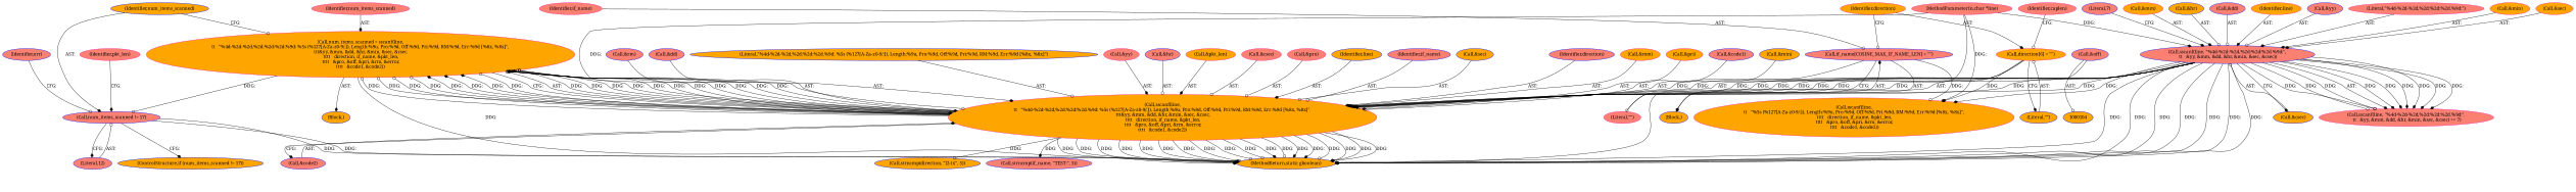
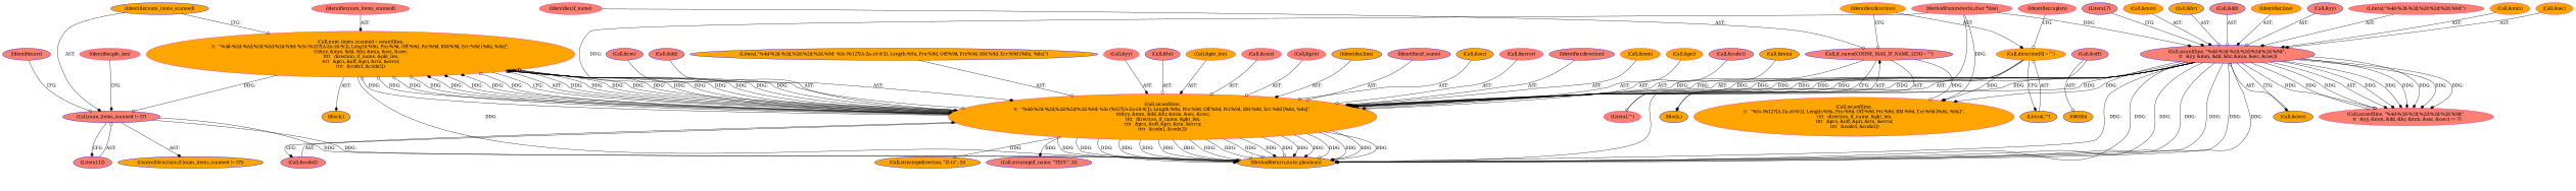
  digraph {
    fontname="Noto Serif"
    node [color=blue fillcolor=salmon fontname="Noto Serif" style=filled]
    edge [arrowhead=diamond fontname="Noto Serif"]
    n1 [color=deeppink fillcolor=orange label="(Call,num_items_scanned = sscanf(line,\n\t\t   \"%4d-%2d-%2d,%2d:%2d:%2d.%9d: %5s (%127[A-Za-z0-9/:]), Length:%9u, Pro:%9d, Off:%9d, Pri:%9d, RM:%9d, Err:%9d [%8x, %8x]\",\n \t\t\t&yy, &mm, &dd, &hr, &min, &sec, &csec,\n \t\t\t\t   direction, if_name, &pkt_len,\n \t\t\t\t   &pro, &off, &pri, &rm, &error,\n\t\t\t\t   &code1, &code2))"]
    n2 [color=deeppink fillcolor=orange label="(Call,sscanf(line,\n\t\t   \"%4d-%2d-%2d,%2d:%2d:%2d.%9d: %5s (%127[A-Za-z0-9/:]), Length:%9u, Pro:%9d, Off:%9d, Pri:%9d, RM:%9d, Err:%9d [%8x, %8x]\",\n \t\t\t&yy, &mm, &dd, &hr, &min, &sec, &csec,\n \t\t\t\t   direction, if_name, &pkt_len,\n \t\t\t\t   &pro, &off, &pri, &rm, &error,\n\t\t\t\t   &code1, &code2))"]
    n3 [label="(Call,num_items_scanned != 17)"]
    n4 [fillcolor=orange label="(Block,)"]
    n5 [fillcolor=orange label="(MethodReturn,static gboolean)"]
    n6 [label="(Call,&code2)"]
    n7 [fillcolor=orange label="(Call,strncmp(direction, \"l2-tx\", 5))"]
    n8 [label="(Call,strncmp(if_name, \"TEST:\", 5))"]
    n9 [fillcolor=orange label="(ControlStructure,if (num_items_scanned != 17))"]
    n10 [label="(Literal,12)"]
    n11 [label="(Call,sscanf(line, \"%4d-%2d-%2d,%2d:%2d:%2d.%9d:\",\n \t\t   &yy, &mm, &dd, &hr, &min, &sec, &csec))"]
    n12 [fillcolor=orange label="(Call,&csec)"]
    n13 [color=deeppink label="(Call,sscanf(line, \"%4d-%2d-%2d,%2d:%2d:%2d.%9d:\",\n \t\t   &yy, &mm, &dd, &hr, &min, &sec, &csec) == 7)"]
    n14 [color=deeppink fillcolor=orange label="(Call,sscanf(line,\n\t\t   \"%5s (%127[A-Za-z0-9/:]), Length:%9u, Pro:%9d, Off:%9d, Pri:%9d, RM:%9d, Err:%9d [%8x, %8x]\",\n \t\t\t\t   direction, if_name, &pkt_len,\n \t\t\t\t   &pro, &off, &pri, &rm, &error,\n \t\t\t\t   &code1, &code2))"]
    n15 [color=deeppink label="(MethodParameterIn,char *line)"]
    n16 [color=deeppink fillcolor=orange label="(Call,direction[6] = \"\")"]
    n17 [fillcolor=orange label="(Literal,\"\")"]
    n18 [fillcolor=orange label="(Block,)"]
    n19 [label="(Call,if_name[COSINE_MAX_IF_NAME_LEN] = \"\")"]
    n20 [color=deeppink label="(Literal,\"\")"]
    n21 [color=deeppink label="(Identifier,pkt_len)"]
    n22 [label="(Call,&rm)"]
    n23 [color=deeppink fillcolor=orange label="(Call,&mm)"]
    n24 [label="(Call,&dd)"]
    n25 [color=deeppink label="(Identifier,if_name)"]
    n26 [fillcolor=orange label="(Literal,\"%4d-%2d-%2d,%2d:%2d:%2d.%9d: %5s (%127[A-Za-z0-9/:]), Length:%9u, Pro:%9d, Off:%9d, Pri:%9d, RM:%9d, Err:%9d [%8x, %8x]\")"]
    n27 [fillcolor=orange label="(Identifier,num_items_scanned)"]
    n28 [color=deeppink label="(Call,&yy)"]
    n29 [color=deeppink label="(Identifier,num_items_scanned)"]
    n30 [fillcolor=orange label="(Call,&hr)"]
    n31 [label="(Call,&hr)"]
    n32 [color=deeppink fillcolor=orange label="(Call,&pkt_len)"]
    n33 [label="(Call,&dd)"]
    n34 [color=deeppink label="(Call,&csec)"]
    n35 [color=deeppink label="(Call,&pro)"]
    n36 [color=deeppink fillcolor=orange label="(Identifier,line)"]
    n37 [color=deeppink fillcolor=orange label="(Identifier,direction)"]
    n38 [label="(Call,&yy)"]
    n39 [fillcolor=orange label="(Identifier,line)"]
    n40 [label="(Identifier,if_name)"]
    n41 [fillcolor=orange label="(Call,&sec)"]
+   n42 [color=deeppink label="(Call,&error)"]
    n43 [color=deeppink label="(Literal,\"%4d-%2d-%2d,%2d:%2d:%2d.%9d:\")"]
    n44 [color=deeppink fillcolor=orange label="(Call,&min)"]
    n45 [label="(Identifier,direction)"]
    n46 [label="(Identifier,err)"]
    n47 [color=deeppink fillcolor=orange label="(Call,&mm)"]
    n48 [color=deeppink label="(Identifier,caplen)"]
    n49 [color=deeppink fillcolor=orange label="(Call,&pri)"]
    n50 [color=deeppink fillcolor=orange label="(Call,&sec)"]
    n51 [label="(Call,&code1)"]
    n52 [label="(Literal,7)"]
    n53 [label="(Call,&off)"]
    1000104 [fillcolor=orange]
    n55 [fillcolor=orange label="(Call,&min)"]
    n1 -> n2 [label="CFG: "]
    n1 -> n3 [arrowhead=odot label="DDG: "]
    n1 -> n4 [label="AST: "]
    n1 -> n5 [arrowhead=odot label="DDG: "]
    n2 -> n1 [arrowhead=odot label="AST: "]
    n2 -> n1 [arrowhead=odot label="DDG: "]
    n2 -> n1 [arrowhead=odot label="DDG: "]
    n2 -> n1 [arrowhead=odot label="DDG: "]
    n2 -> n1 [arrowhead=odot label="DDG: "]
    n2 -> n1 [label="DDG: "]
    n2 -> n1 [label="DDG: "]
    n2 -> n1 [arrowhead=odot label="DDG: "]
    n2 -> n1 [arrowhead=odot label="DDG: "]
    n2 -> n1 [label="DDG: "]
    n2 -> n1 [label="DDG: "]
    n2 -> n1 [arrowhead=odot label="DDG: "]
    n2 -> n1 [arrowhead=odot label="DDG: "]
    n2 -> n1 [arrowhead=odot label="DDG: "]
    n2 -> n1 [arrowhead=odot label="DDG: "]
    n2 -> n1 [arrowhead=odot label="DDG: "]
    n2 -> n1 [label="DDG: "]
    n2 -> n1 [label="DDG: "]
    n2 -> n1 [label="DDG: "]
    n2 -> n1 [arrowhead=odot label="DDG: "]
    n2 -> n5 [label="DDG: "]
    n2 -> n5 [label="DDG: "]
    n2 -> n5 [label="DDG: "]
    n2 -> n5 [label="DDG: "]
    n2 -> n5 [arrowhead=odot label="DDG: "]
    n2 -> n5 [label="DDG: "]
    n2 -> n5 [arrowhead=odot label="DDG: "]
    n2 -> n5 [arrowhead=odot label="DDG: "]
    n2 -> n5 [arrowhead=odot label="DDG: "]
    n2 -> n5 [label="DDG: "]
    n2 -> n5 [arrowhead=odot label="DDG: "]
    n2 -> n5 [label="DDG: "]
    n2 -> n5 [label="DDG: "]
    n2 -> n5 [arrowhead=odot label="DDG: "]
    n2 -> n5 [arrowhead=odot label="DDG: "]
    n2 -> n5 [label="DDG: "]
    n2 -> n5 [label="DDG: "]
    n2 -> n5 [label="DDG: "]
    n2 -> n6 [label="CFG: "]
    n2 -> n7 [arrowhead=odot label="DDG: "]
    n2 -> n8 [label="DDG: "]
    n3 -> n5 [arrowhead=odot label="DDG: "]
    n3 -> n5 [label="DDG: "]
-   n3 -> n9 [label="CFG: "]
+   n3 -> n9 [label="AST: "]
    n3 -> n10 [label="CFG: "]
    n6 -> n2 [label="AST: "]
    n10 -> n3 [arrowhead=odot label="AST: "]
    n11 -> n2 [arrowhead=odot label="DDG: "]
    n11 -> n2 [label="DDG: "]
    n11 -> n2 [label="DDG: "]
    n11 -> n2 [label="DDG: "]
    n11 -> n2 [arrowhead=odot label="DDG: "]
    n11 -> n2 [label="DDG: "]
    n11 -> n2 [label="DDG: "]
    n11 -> n2 [arrowhead=odot label="DDG: "]
    n11 -> n5 [label="DDG: "]
    n11 -> n5 [label="DDG: "]
    n11 -> n5 [arrowhead=odot label="DDG: "]
    n11 -> n5 [label="DDG: "]
    n11 -> n5 [arrowhead=odot label="DDG: "]
    n11 -> n5 [arrowhead=odot label="DDG: "]
    n11 -> n5 [arrowhead=odot label="DDG: "]
    n11 -> n12 [label="CFG: "]
    n11 -> n13 [label="AST: "]
    n11 -> n13 [label="DDG: "]
    n11 -> n13 [label="DDG: "]
    n11 -> n13 [label="DDG: "]
    n11 -> n13 [label="DDG: "]
    n11 -> n13 [label="DDG: "]
    n11 -> n13 [label="DDG: "]
    n11 -> n13 [arrowhead=odot label="DDG: "]
    n11 -> n13 [arrowhead=odot label="DDG: "]
    n11 -> n13 [arrowhead=odot label="DDG: "]
    n11 -> n14 [label="DDG: "]
    n12 -> n11 [arrowhead=odot label="AST: "]
    n15 -> n2 [arrowhead=odot label="DDG: "]
    n15 -> n5 [label="DDG: "]
    n15 -> n11 [label="DDG: "]
    n15 -> n14 [label="DDG: "]
    n16 -> n2 [label="DDG: "]
    n16 -> n14 [label="DDG: "]
    n16 -> n17 [label="CFG: "]
    n16 -> n18 [label="AST: "]
    n17 -> n16 [arrowhead=odot label="AST: "]
    n19 -> n2 [label="DDG: "]
    n19 -> n14 [arrowhead=odot label="DDG: "]
    n19 -> n18 [label="AST: "]
    n19 -> n20 [arrowhead=odot label="CFG: "]
    n20 -> n19 [label="AST: "]
    n21 -> n3 [label="CFG: "]
    n22 -> n2 [label="AST: "]
    n23 -> n11 [label="AST: "]
    n24 -> n2 [label="AST: "]
    n25 -> n19 [arrowhead=odot label="AST: "]
    n26 -> n2 [arrowhead=odot label="AST: "]
    n27 -> n1 [arrowhead=odot label="CFG: "]
    n27 -> n3 [label="AST: "]
    n28 -> n2 [label="AST: "]
    n29 -> n1 [label="AST: "]
    n30 -> n11 [arrowhead=odot label="AST: "]
    n31 -> n2 [arrowhead=odot label="AST: "]
    n32 -> n2 [label="AST: "]
    n33 -> n11 [arrowhead=odot label="AST: "]
    n34 -> n2 [arrowhead=odot label="AST: "]
    n35 -> n2 [arrowhead=odot label="AST: "]
    n36 -> n11 [label="AST: "]
    n37 -> n16 [label="AST: "]
    n37 -> n19 [arrowhead=odot label="CFG: "]
    n38 -> n11 [arrowhead=odot label="AST: "]
    n39 -> n2 [label="AST: "]
    n40 -> n2 [arrowhead=odot label="AST: "]
    n41 -> n2 [arrowhead=odot label="AST: "]
+   n42 -> n2 [arrowhead=odot label="AST: "]
    n43 -> n11 [label="AST: "]
    n44 -> n11 [label="AST: "]
    n45 -> n2 [label="AST: "]
    n46 -> n3 [arrowhead=odot label="CFG: "]
    n47 -> n2 [label="AST: "]
    n48 -> n16 [arrowhead=odot label="CFG: "]
    n49 -> n2 [label="AST: "]
    n50 -> n11 [label="AST: "]
    n51 -> n2 [arrowhead=odot label="AST: "]
    n52 -> n11 [label="CFG: "]
    n53 -> n2 [label="AST: "]
    n53 -> 1000104 [arrowhead=odot label="AST: "]
    n55 -> n2 [arrowhead=odot label="AST: "]
  }
